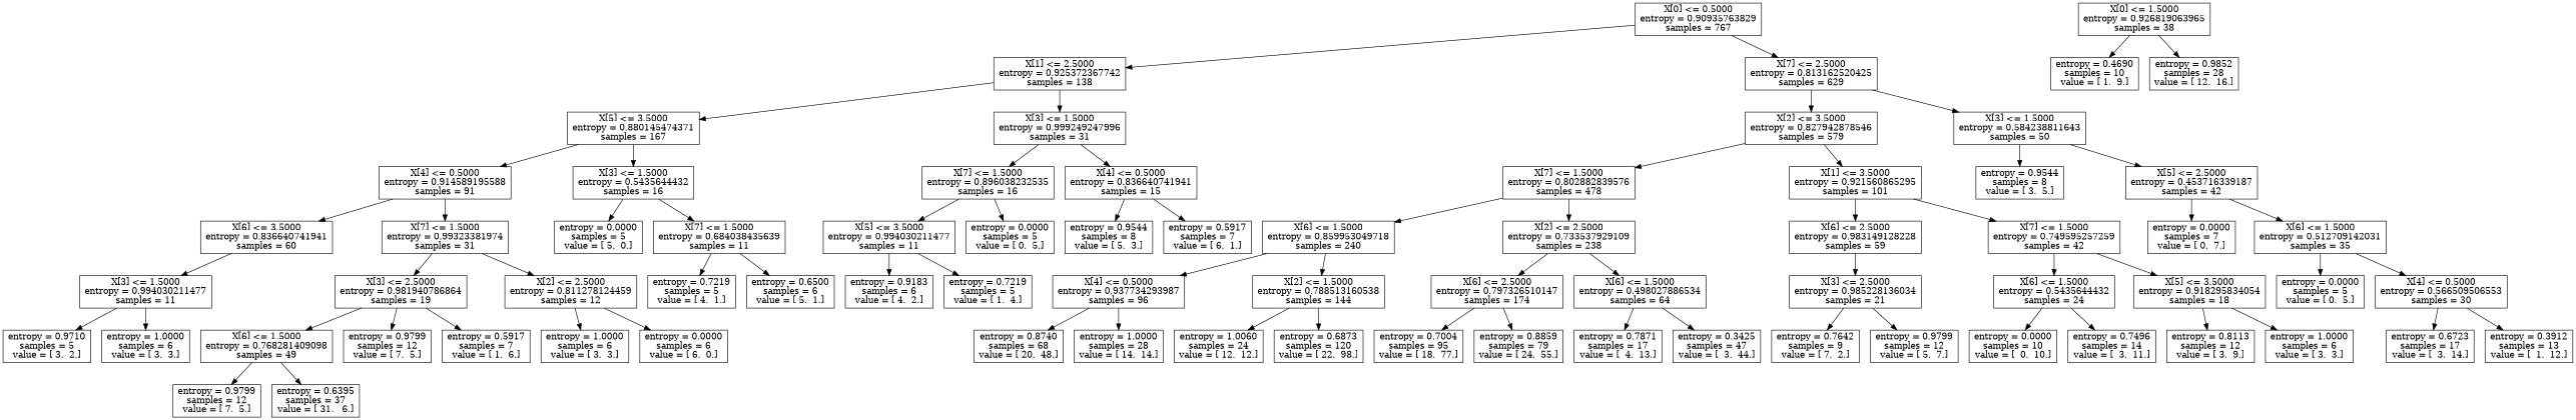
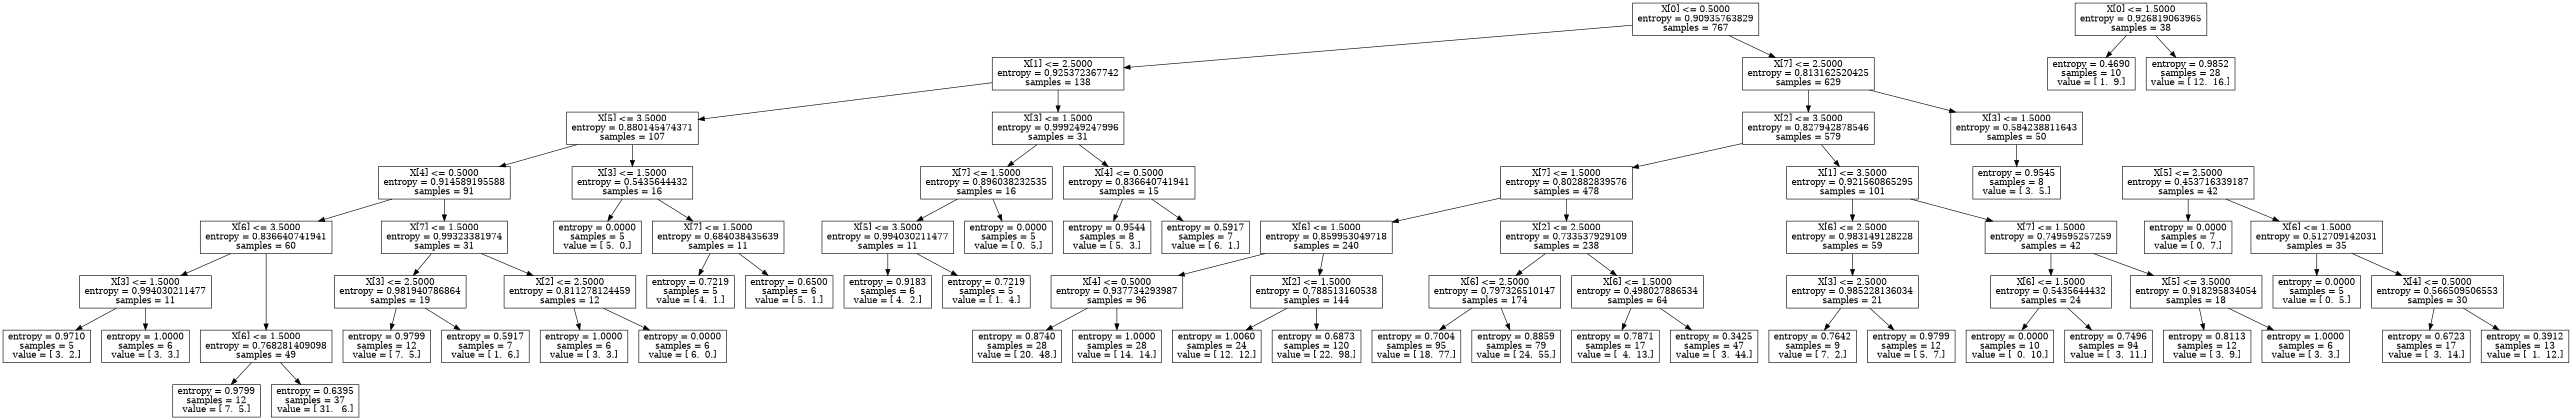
  digraph {
    node [shape=box]
    n1 [label="X[0] <= 0.5000\nentropy = 0.90935763829\nsamples = 767"]
    n2 [label="X[1] <= 2.5000\nentropy = 0.925372367742\nsamples = 138"]
    n3 [label="X[7] <= 2.5000\nentropy = 0.813162520425\nsamples = 629"]
-   n4 [label="X[5] <= 3.5000\nentropy = 0.880145474371\nsamples = 167"]
+   n4 [label="X[5] <= 3.5000\nentropy = 0.880145474371\nsamples = 107"]
    n5 [label="X[3] <= 1.5000\nentropy = 0.999249247996\nsamples = 31"]
    n6 [label="X[2] <= 3.5000\nentropy = 0.827942878546\nsamples = 579"]
    n7 [label="X[3] <= 1.5000\nentropy = 0.584238811643\nsamples = 50"]
    n8 [label="X[4] <= 0.5000\nentropy = 0.914589195588\nsamples = 91"]
    n9 [label="X[3] <= 1.5000\nentropy = 0.5435644432\nsamples = 16"]
    n10 [label="X[7] <= 1.5000\nentropy = 0.896038232535\nsamples = 16"]
    n11 [label="X[4] <= 0.5000\nentropy = 0.836640741941\nsamples = 15"]
    n12 [label="X[6] <= 3.5000\nentropy = 0.836640741941\nsamples = 60"]
    n13 [label="X[7] <= 1.5000\nentropy = 0.99323381974\nsamples = 31"]
    n14 [label="entropy = 0.0000\nsamples = 5\nvalue = [ 5.  0.]"]
    n15 [label="X[7] <= 1.5000\nentropy = 0.684038435639\nsamples = 11"]
    n16 [label="X[6] <= 1.5000\nentropy = 0.768281409098\nsamples = 49"]
    n17 [label="X[3] <= 1.5000\nentropy = 0.994030211477\nsamples = 11"]
    n18 [label="X[3] <= 2.5000\nentropy = 0.981940786864\nsamples = 19"]
    n19 [label="X[2] <= 2.5000\nentropy = 0.811278124459\nsamples = 12"]
    n20 [label="entropy = 0.9799\nsamples = 12\nvalue = [ 7.  5.]"]
    n21 [label="entropy = 0.6395\nsamples = 37\nvalue = [ 31.   6.]"]
    n22 [label="entropy = 1.0000\nsamples = 6\nvalue = [ 3.  3.]"]
    n23 [label="entropy = 0.9710\nsamples = 5\nvalue = [ 3.  2.]"]
    n24 [label="entropy = 0.9799\nsamples = 12\nvalue = [ 7.  5.]"]
    n25 [label="entropy = 0.5917\nsamples = 7\nvalue = [ 1.  6.]"]
    n26 [label="entropy = 0.0000\nsamples = 6\nvalue = [ 6.  0.]"]
    n27 [label="entropy = 1.0000\nsamples = 6\nvalue = [ 3.  3.]"]
    n28 [label="entropy = 0.7219\nsamples = 5\nvalue = [ 4.  1.]"]
    n29 [label="entropy = 0.6500\nsamples = 6\nvalue = [ 5.  1.]"]
    n30 [label="X[5] <= 3.5000\nentropy = 0.994030211477\nsamples = 11"]
    n31 [label="entropy = 0.0000\nsamples = 5\nvalue = [ 0.  5.]"]
    n32 [label="entropy = 0.9544\nsamples = 8\nvalue = [ 5.  3.]"]
    n33 [label="entropy = 0.5917\nsamples = 7\nvalue = [ 6.  1.]"]
    n34 [label="entropy = 0.9183\nsamples = 6\nvalue = [ 4.  2.]"]
    n35 [label="entropy = 0.7219\nsamples = 5\nvalue = [ 1.  4.]"]
    n36 [label="X[7] <= 1.5000\nentropy = 0.802882839576\nsamples = 478"]
    n37 [label="X[1] <= 3.5000\nentropy = 0.921560865295\nsamples = 101"]
-   n38 [label="entropy = 0.9544\nsamples = 8\nvalue = [ 3.  5.]"]
+   n38 [label="entropy = 0.9545\nsamples = 8\nvalue = [ 3.  5.]"]
    n39 [label="X[5] <= 2.5000\nentropy = 0.453716339187\nsamples = 42"]
    n40 [label="X[6] <= 1.5000\nentropy = 0.859953049718\nsamples = 240"]
    n41 [label="X[2] <= 2.5000\nentropy = 0.733537929109\nsamples = 238"]
    n42 [label="X[6] <= 2.5000\nentropy = 0.983149128228\nsamples = 59"]
    n43 [label="X[7] <= 1.5000\nentropy = 0.749595257259\nsamples = 42"]
    n44 [label="X[4] <= 0.5000\nentropy = 0.937734293987\nsamples = 96"]
    n45 [label="X[2] <= 1.5000\nentropy = 0.788513160538\nsamples = 144"]
    n46 [label="X[6] <= 2.5000\nentropy = 0.797326510147\nsamples = 174"]
    n47 [label="X[6] <= 1.5000\nentropy = 0.498027886534\nsamples = 64"]
-   n48 [label="entropy = 0.8740\nsamples = 68\nvalue = [ 20.  48.]"]
+   n48 [label="entropy = 0.8740\nsamples = 28\nvalue = [ 20.  48.]"]
    n49 [label="entropy = 1.0000\nsamples = 28\nvalue = [ 14.  14.]"]
    n50 [label="entropy = 1.0060\nsamples = 24\nvalue = [ 12.  12.]"]
    n51 [label="entropy = 0.6873\nsamples = 120\nvalue = [ 22.  98.]"]
    n52 [label="entropy = 0.7004\nsamples = 95\nvalue = [ 18.  77.]"]
    n53 [label="entropy = 0.8859\nsamples = 79\nvalue = [ 24.  55.]"]
    n54 [label="entropy = 0.7871\nsamples = 17\nvalue = [  4.  13.]"]
    n55 [label="entropy = 0.3425\nsamples = 47\nvalue = [  3.  44.]"]
    n56 [label="X[3] <= 2.5000\nentropy = 0.985228136034\nsamples = 21"]
    n57 [label="X[6] <= 1.5000\nentropy = 0.5435644432\nsamples = 24"]
    n58 [label="X[5] <= 3.5000\nentropy = 0.918295834054\nsamples = 18"]
    n59 [label="X[0] <= 1.5000\nentropy = 0.926819063965\nsamples = 38"]
    n60 [label="entropy = 0.4690\nsamples = 10\nvalue = [ 1.  9.]"]
    n61 [label="entropy = 0.9852\nsamples = 28\nvalue = [ 12.  16.]"]
    n62 [label="entropy = 0.7642\nsamples = 9\nvalue = [ 7.  2.]"]
    n63 [label="entropy = 0.9799\nsamples = 12\nvalue = [ 5.  7.]"]
    n64 [label="entropy = 0.0000\nsamples = 10\nvalue = [  0.  10.]"]
-   n65 [label="entropy = 0.7496\nsamples = 14\nvalue = [  3.  11.]"]
+   n65 [label="entropy = 0.7496\nsamples = 94\nvalue = [  3.  11.]"]
    n66 [label="entropy = 0.8113\nsamples = 12\nvalue = [ 3.  9.]"]
    n67 [label="entropy = 1.0000\nsamples = 6\nvalue = [ 3.  3.]"]
    n68 [label="entropy = 0.0000\nsamples = 7\nvalue = [ 0.  7.]"]
    n69 [label="X[6] <= 1.5000\nentropy = 0.512709142031\nsamples = 35"]
    n70 [label="entropy = 0.0000\nsamples = 5\nvalue = [ 0.  5.]"]
    n71 [label="X[4] <= 0.5000\nentropy = 0.566509506553\nsamples = 30"]
    n72 [label="entropy = 0.6723\nsamples = 17\nvalue = [  3.  14.]"]
    n73 [label="entropy = 0.3912\nsamples = 13\nvalue = [  1.  12.]"]
    n1 -> n2
    n1 -> n3
    n2 -> n4
    n2 -> n5
    n3 -> n6
    n3 -> n7
    n4 -> n8
    n4 -> n9
    n5 -> n10
    n5 -> n11
    n6 -> n36
    n6 -> n37
    n7 -> n38
-   n7 -> n39
    n8 -> n12
    n8 -> n13
    n9 -> n14
    n9 -> n15
    n10 -> n30
    n10 -> n31
    n11 -> n32
    n11 -> n33
-   n18 -> n16
+   n12 -> n16
    n12 -> n17
    n13 -> n18
    n13 -> n19
    n15 -> n28
    n15 -> n29
    n16 -> n20
    n16 -> n21
    n17 -> n22
    n17 -> n23
    n18 -> n24
    n18 -> n25
    n19 -> n26
    n19 -> n27
    n30 -> n34
    n30 -> n35
    n36 -> n40
    n36 -> n41
    n37 -> n42
    n37 -> n43
    n39 -> n68
    n39 -> n69
    n40 -> n44
    n40 -> n45
    n41 -> n46
    n41 -> n47
    n42 -> n56
    n43 -> n57
    n43 -> n58
    n44 -> n48
    n44 -> n49
    n45 -> n50
    n45 -> n51
    n46 -> n52
    n46 -> n53
    n47 -> n54
    n47 -> n55
    n56 -> n62
    n56 -> n63
    n57 -> n64
    n57 -> n65
    n58 -> n66
    n58 -> n67
    n59 -> n60
    n59 -> n61
    n69 -> n70
    n69 -> n71
    n71 -> n72
    n71 -> n73
  }
